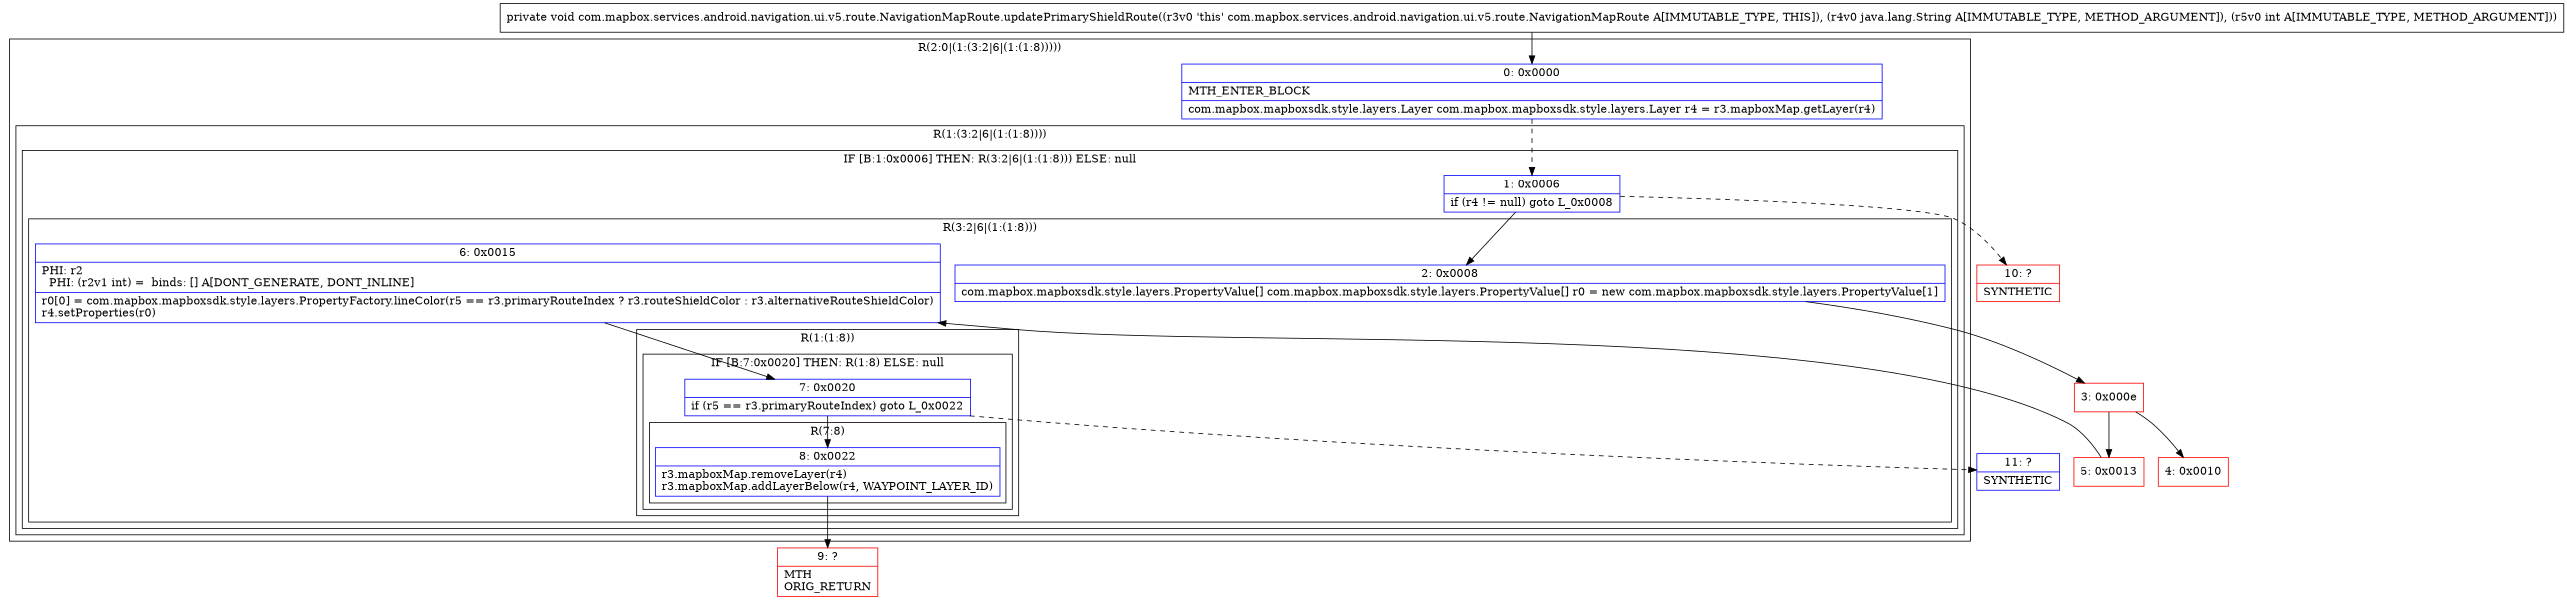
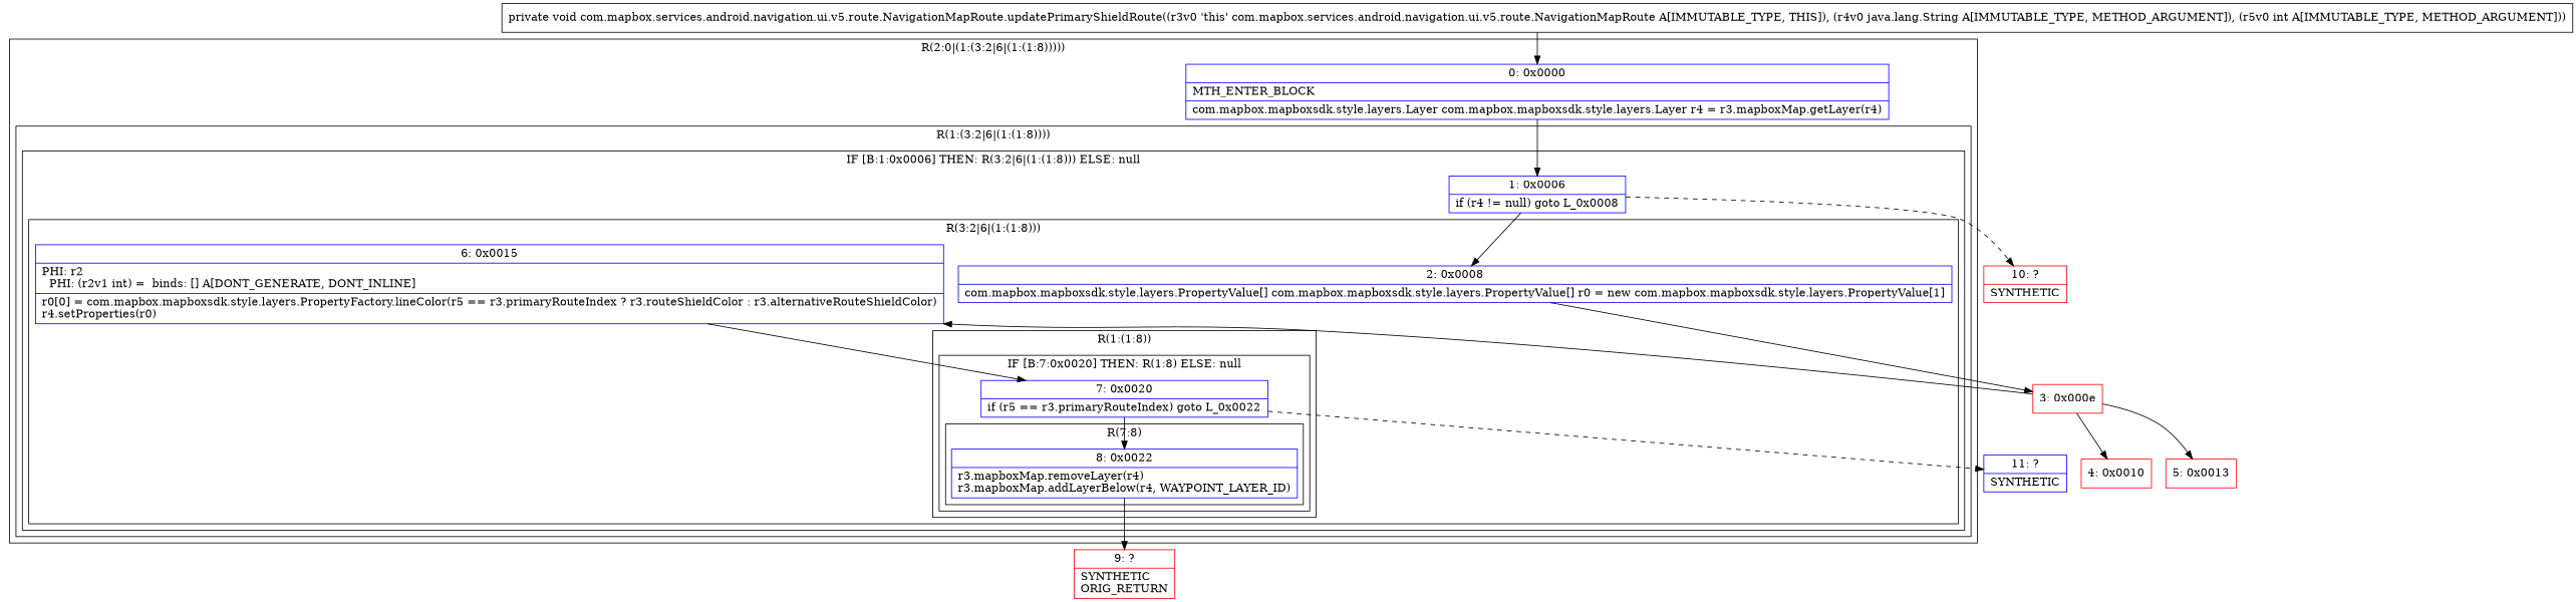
  digraph {
    node [color=blue shape=record]
    n1 [label="{8\:\ 0x0022|r3.mapboxMap.removeLayer(r4)\lr3.mapboxMap.addLayerBelow(r4, WAYPOINT_LAYER_ID)\l}"]
    n2 [label="{7\:\ 0x0020|if (r5 == r3.primaryRouteIndex) goto L_0x0022\l}"]
    n3 [label="{2\:\ 0x0008|com.mapbox.mapboxsdk.style.layers.PropertyValue[] com.mapbox.mapboxsdk.style.layers.PropertyValue[] r0 = new com.mapbox.mapboxsdk.style.layers.PropertyValue[1]\l}"]
    n4 [label="{6\:\ 0x0015|PHI: r2 \l  PHI: (r2v1 int) =  binds: [] A[DONT_GENERATE, DONT_INLINE]\l|r0[0] = com.mapbox.mapboxsdk.style.layers.PropertyFactory.lineColor(r5 == r3.primaryRouteIndex ? r3.routeShieldColor : r3.alternativeRouteShieldColor)\lr4.setProperties(r0)\l}"]
    n5 [label="{1\:\ 0x0006|if (r4 != null) goto L_0x0008\l}"]
    n6 [label="{0\:\ 0x0000|MTH_ENTER_BLOCK\l|com.mapbox.mapboxsdk.style.layers.Layer com.mapbox.mapboxsdk.style.layers.Layer r4 = r3.mapboxMap.getLayer(r4)\l}"]
-   n7 [color=red label="{9\:\ ?|MTH\lORIG_RETURN\l}"]
+   n7 [color=red label="{9\:\ ?|SYNTHETIC\lORIG_RETURN\l}"]
    n8 [label="{11\:\ ?|SYNTHETIC\l}"]
    n9 [color=red label="{3\:\ 0x000e}"]
    n10 [color=red label="{10\:\ ?|SYNTHETIC\l}"]
    n11 [color=red label="{4\:\ 0x0010}"]
    n12 [color=red label="{5\:\ 0x0013}"]
    n13 [label="{private void com.mapbox.services.android.navigation.ui.v5.route.NavigationMapRoute.updatePrimaryShieldRoute((r3v0 'this' com.mapbox.services.android.navigation.ui.v5.route.NavigationMapRoute A[IMMUTABLE_TYPE, THIS]), (r4v0 java.lang.String A[IMMUTABLE_TYPE, METHOD_ARGUMENT]), (r5v0 int A[IMMUTABLE_TYPE, METHOD_ARGUMENT])) }" color=""]
    subgraph cluster_1 {
      label="R(2:0|(1:(3:2|6|(1:(1:8)))))"
      n6
      subgraph cluster_2 {
        label="R(1:(3:2|6|(1:(1:8))))"
        subgraph cluster_3 {
          label="IF [B:1:0x0006] THEN: R(3:2|6|(1:(1:8))) ELSE: null"
          n5
          subgraph cluster_4 {
            label="R(3:2|6|(1:(1:8)))"
            n3
            n4
            subgraph cluster_5 {
              label="R(1:(1:8))"
              subgraph cluster_6 {
                label="IF [B:7:0x0020] THEN: R(1:8) ELSE: null"
                n2
                subgraph cluster_7 {
                  label="R(7:8)"
                  n1
                }
              }
            }
          }
        }
      }
    }
    n1 -> n7
    n2 -> n1
    n2 -> n8 [style=dashed]
    n3 -> n9
    n4 -> n2
    n5 -> n3
    n5 -> n10 [style=dashed]
-   n6 -> n5 [style=dashed]
+   n6 -> n5
    n9 -> n11
    n9 -> n12
-   n12 -> n4
+   n9 -> n4
    n13 -> n6
  }
